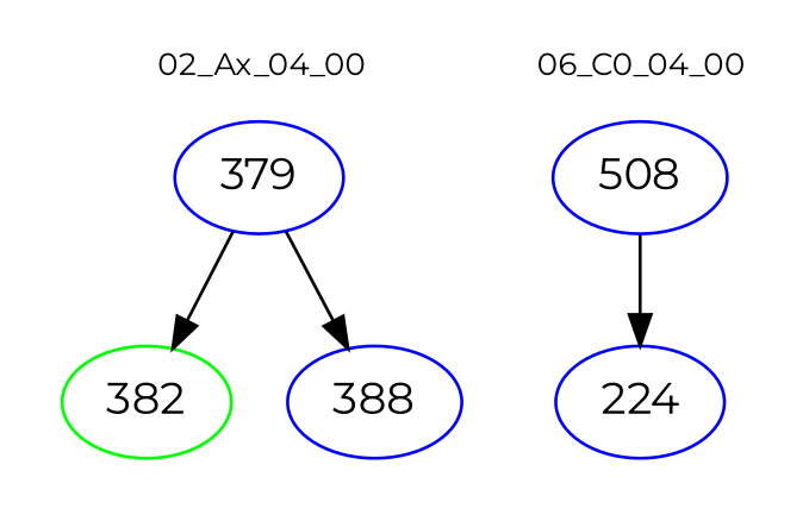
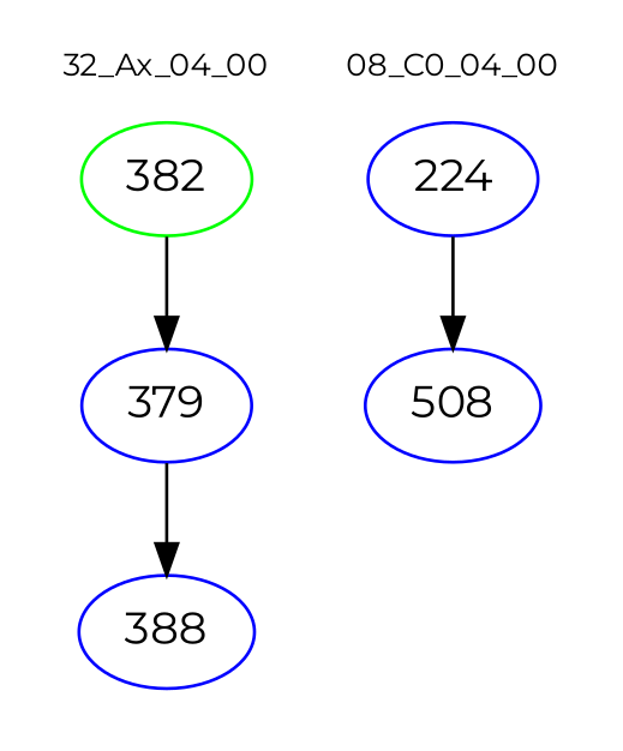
  digraph {
    fontname=Montserrat
    node [color=blue fontname=Montserrat]
    edge [color=black fontname=Montserrat]
    n1 [label=379]
    n2 [color=green label=382]
    n3 [label=388]
    n4 [label=224]
    n5 [label=508]
    subgraph cluster_1 {
      color=white
      fontsize=10
-     label="02_Ax_04_00"
+     label="32_Ax_04_00"
      n1
      n2
      n3
    }
    subgraph cluster_2 {
      color=white
      fontsize=10
-     label="06_C0_04_00"
+     label="08_C0_04_00"
      n4
      n5
    }
-   n1 -> n2
+   n2 -> n1
    n1 -> n3
-   n5 -> n4
+   n4 -> n5
  }
